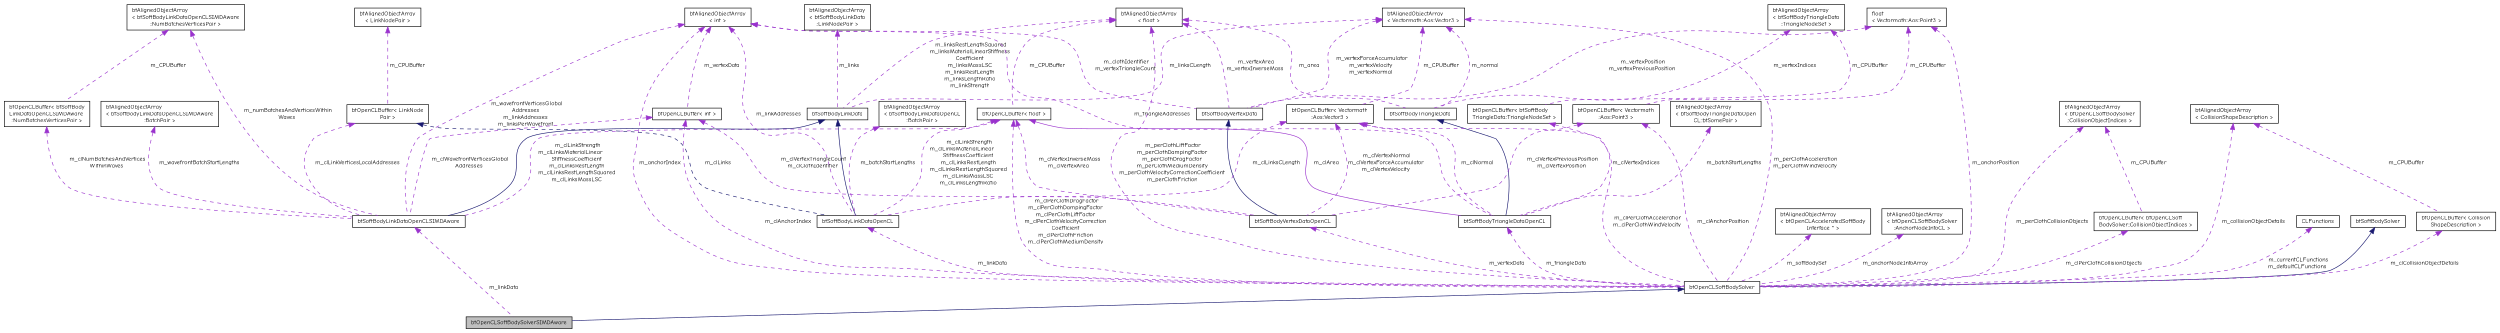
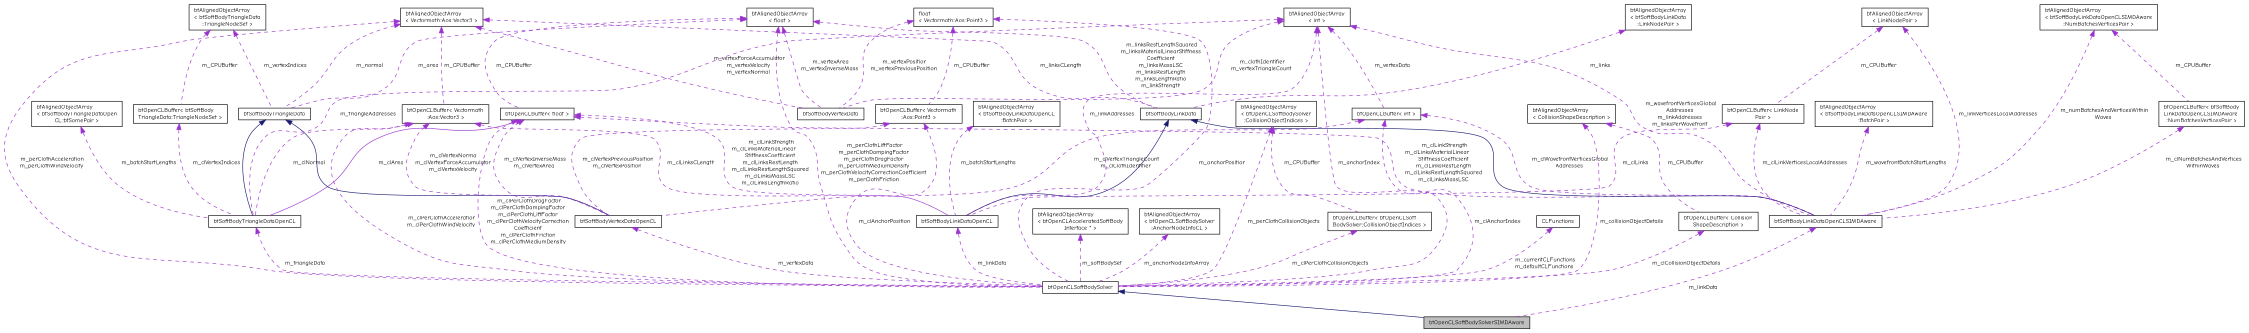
  digraph {
    fontname="Comic Neue"
    rankdir=TB
    node [color=black fillcolor=white fontname="Comic Neue" fontsize=10 shape=record style=filled]
    edge [color=darkorchid3 dir=back fontname="Comic Neue" fontsize=10 labelfontname=Helvetica labelfontsize=10 style=dashed]
    n1 [fillcolor=grey75 fontcolor=black height=0.2 label=btOpenCLSoftBodySolverSIMDAware width=0.4]
    n2 [height=0.2 label=btOpenCLSoftBodySolver width=0.4]
-   n3 [height=0.2 label=btSoftBodySolver width=0.4]
    n4 [height=0.2 label="btOpenCLBuffer\< float \>" width=0.4]
    n5 [height=0.2 label=btSoftBodyTriangleDataOpenCL width=0.4]
    n6 [height=0.2 label=btSoftBodyVertexDataOpenCL width=0.4]
    n7 [height=0.2 label=btSoftBodyLinkDataOpenCL width=0.4]
    n8 [height=0.2 label=btSoftBodyLinkDataOpenCLSIMDAware width=0.4]
    n9 [height=0.2 label="btAlignedObjectArray\l\< float \>" width=0.4]
    n10 [height=0.2 label=btSoftBodyTriangleData width=0.4]
    n11 [height=0.2 label=btSoftBodyVertexData width=0.4]
    n12 [height=0.2 label=btSoftBodyLinkData width=0.4]
    n13 [height=0.2 label="btOpenCLBuffer\< Vectormath\l::Aos::Vector3 \>" width=0.4]
    n14 [height=0.2 label="btAlignedObjectArray\l\< Vectormath::Aos::Vector3 \>" width=0.4]
    n15 [height=0.2 label="btAlignedObjectArray\l\< btOpenCLAcceleratedSoftBody\lInterface * \>" width=0.4]
    n16 [height=0.2 label="btAlignedObjectArray\l\< btOpenCLSoftBodySolver\l::AnchorNodeInfoCL \>" width=0.4]
    n17 [height=0.2 label="btOpenCLBuffer\< btOpenCLSoft\lBodySolver::CollisionObjectIndices \>" width=0.4]
    n18 [height=0.2 label="btAlignedObjectArray\l\< btOpenCLSoftBodySolver\l::CollisionObjectIndices \>" width=0.4]
    n19 [height=0.2 label="btAlignedObjectArray\l\< btSoftBodyTriangleData\l::TriangleNodeSet \>" width=0.4]
    n20 [height=0.2 label="btOpenCLBuffer\< btSoftBody\lTriangleData::TriangleNodeSet \>" width=0.4]
    n21 [height=0.2 label="btAlignedObjectArray\l\< int \>" width=0.4]
    n22 [height=0.2 label="btOpenCLBuffer\< int \>" width=0.4]
    n23 [height=0.2 label="btAlignedObjectArray\l\< btSoftBodyTriangleDataOpen\lCL::btSomePair \>" width=0.4]
    n24 [height=0.2 label="float\l\< Vectormath::Aos::Point3 \>" width=0.4]
    n25 [height=0.2 label="btOpenCLBuffer\< Vectormath\l::Aos::Point3 \>" width=0.4]
    n26 [height=0.2 label="btAlignedObjectArray\l\< btSoftBodyLinkData\l::LinkNodePair \>" width=0.4]
    n27 [height=0.2 label="btAlignedObjectArray\l\< btSoftBodyLinkDataOpenCL\l::BatchPair \>" width=0.4]
    n28 [height=0.2 label="btOpenCLBuffer\< LinkNode\lPair \>" width=0.4]
    n29 [height=0.2 label="btAlignedObjectArray\l\< LinkNodePair \>" width=0.4]
    n30 [height=0.2 label="btAlignedObjectArray\l\< CollisionShapeDescription \>" width=0.4]
    n31 [height=0.2 label="btOpenCLBuffer\< Collision\lShapeDescription \>" width=0.4]
    n32 [height=0.2 label=CLFunctions width=0.4]
    n33 [height=0.2 label="btAlignedObjectArray\l\< btSoftBodyLinkDataOpenCLSIMDAware\l::BatchPair \>" width=0.4]
    n34 [height=0.2 label="btOpenCLBuffer\< btSoftBody\lLinkDataOpenCLSIMDAware\l::NumBatchesVerticesPair \>" width=0.4]
    n35 [height=0.2 label="btAlignedObjectArray\l\< btSoftBodyLinkDataOpenCLSIMDAware\l::NumBatchesVerticesPair \>" width=0.4]
    n2 -> n1 [color=midnightblue style=solid]
-   n3 -> n2 [color=midnightblue style=solid]
    n4 -> n2 [label=" m_clPerClothDragFactor\nm_clPerClothDampingFactor\nm_clPerClothLiftFactor\nm_clPerClothVelocityCorrection\lCoefficient\nm_clPerClothFriction\nm_clPerClothMediumDensity"]
    n4 -> n5 [label=" m_clArea" style=solid]
    n4 -> n6 [label=" m_clVertexInverseMass\nm_clVertexArea"]
    n4 -> n7 [label=" m_clLinkStrength\nm_clLinksMaterialLinear\lStiffnessCoefficient\nm_clLinksRestLength\nm_clLinksRestLengthSquared\nm_clLinksMassLSC\nm_clLinksLengthRatio"]
    n4 -> n8 [label=" m_clLinkStrength\nm_clLinksMaterialLinear\lStiffnessCoefficient\nm_clLinksRestLength\nm_clLinksRestLengthSquared\nm_clLinksMassLSC"]
    n5 -> n2 [label=" m_triangleData"]
    n6 -> n2 [label=" m_vertexData"]
    n7 -> n2 [label=" m_linkData"]
    n8 -> n1 [label=" m_linkData"]
    n9 -> n2 [label=" m_perClothLiftFactor\nm_perClothDampingFactor\nm_perClothDragFactor\nm_perClothMediumDensity\nm_perClothVelocityCorrectionCoefficient\nm_perClothFriction"]
    n9 -> n4 [label=" m_CPUBuffer"]
    n9 -> n10 [label=" m_area"]
    n9 -> n11 [label=" m_vertexArea\nm_vertexInverseMass"]
    n9 -> n12 [label=" m_linksRestLengthSquared\nm_linksMaterialLinearStiffness\lCoefficient\nm_linksMassLSC\nm_linksRestLength\nm_linksLengthRatio\nm_linkStrength"]
    n10 -> n5 [color=midnightblue style=solid]
-   n11 -> n6 [color=midnightblue style=solid]
+   n10 -> n6 [color=midnightblue style=solid]
    n12 -> n7 [color=midnightblue style=solid]
    n12 -> n8 [color=midnightblue style=solid]
    n13 -> n2 [label=" m_clPerClothAcceleration\nm_clPerClothWindVelocity"]
    n13 -> n5 [label=" m_clNormal"]
    n13 -> n6 [label=" m_clVertexNormal\nm_clVertexForceAccumulator\nm_clVertexVelocity"]
    n13 -> n7 [label=" m_clLinksCLength"]
    n14 -> n2 [label=" m_perClothAcceleration\nm_perClothWindVelocity"]
    n14 -> n10 [label=" m_normal"]
    n14 -> n11 [label=" m_vertexForceAccumulator\nm_vertexVelocity\nm_vertexNormal"]
    n14 -> n12 [label=" m_linksCLength"]
    n14 -> n13 [label=" m_CPUBuffer"]
    n15 -> n2 [label=" m_softBodySet"]
    n16 -> n2 [label=" m_anchorNodeInfoArray"]
    n17 -> n2 [label=" m_clPerClothCollisionObjects"]
    n18 -> n2 [label=" m_perClothCollisionObjects"]
    n18 -> n17 [label=" m_CPUBuffer"]
    n19 -> n10 [label=" m_vertexIndices"]
    n19 -> n20 [label=" m_CPUBuffer"]
    n20 -> n5 [label=" m_clVertexIndices"]
    n21 -> n2 [label=" m_anchorIndex"]
    n21 -> n5 [label=" m_triangleAddresses"]
    n21 -> n7 [label=" m_linkAddresses"]
    n21 -> n8 [label=" m_wavefrontVerticesGlobal\lAddresses\nm_linkAddresses\nm_linksPerWavefront"]
    n21 -> n11 [label=" m_clothIdentifier\nm_vertexTriangleCount"]
    n21 -> n22 [label=" m_vertexData"]
    n22 -> n2 [label=" m_clAnchorIndex"]
    n22 -> n6 [label=" m_clVertexTriangleCount\nm_clClothIdentifier"]
    n22 -> n8 [label=" m_clWavefrontVerticesGlobal\lAddresses"]
    n23 -> n5 [label=" m_batchStartLengths"]
    n24 -> n2 [label=" m_anchorPosition"]
    n24 -> n11 [label=" m_vertexPosition\nm_vertexPreviousPosition"]
    n24 -> n25 [label=" m_CPUBuffer"]
    n25 -> n2 [label=" m_clAnchorPosition"]
    n25 -> n6 [label=" m_clVertexPreviousPosition\nm_clVertexPosition"]
    n26 -> n12 [label=" m_links"]
    n27 -> n7 [label=" m_batchStartLengths"]
-   n28 -> n7 [color=midnightblue label=" m_clLinks"]
+   n28 -> n7 [label=" m_clLinks"]
    n28 -> n8 [label=" m_clLinkVerticesLocalAddresses"]
+   n29 -> n8 [label=" m_linkVerticesLocalAddresses"]
    n29 -> n28 [label=" m_CPUBuffer"]
    n30 -> n2 [label=" m_collisionObjectDetails"]
    n30 -> n31 [label=" m_CPUBuffer"]
    n31 -> n2 [label=" m_clCollisionObjectDetails"]
    n32 -> n2 [label=" m_currentCLFunctions\nm_defaultCLFunctions"]
    n33 -> n8 [label=" m_wavefrontBatchStartLengths"]
    n34 -> n8 [label=" m_clNumBatchesAndVertices\lWithinWaves"]
    n35 -> n8 [label=" m_numBatchesAndVerticesWithin\lWaves"]
    n35 -> n34 [label=" m_CPUBuffer"]
  }
